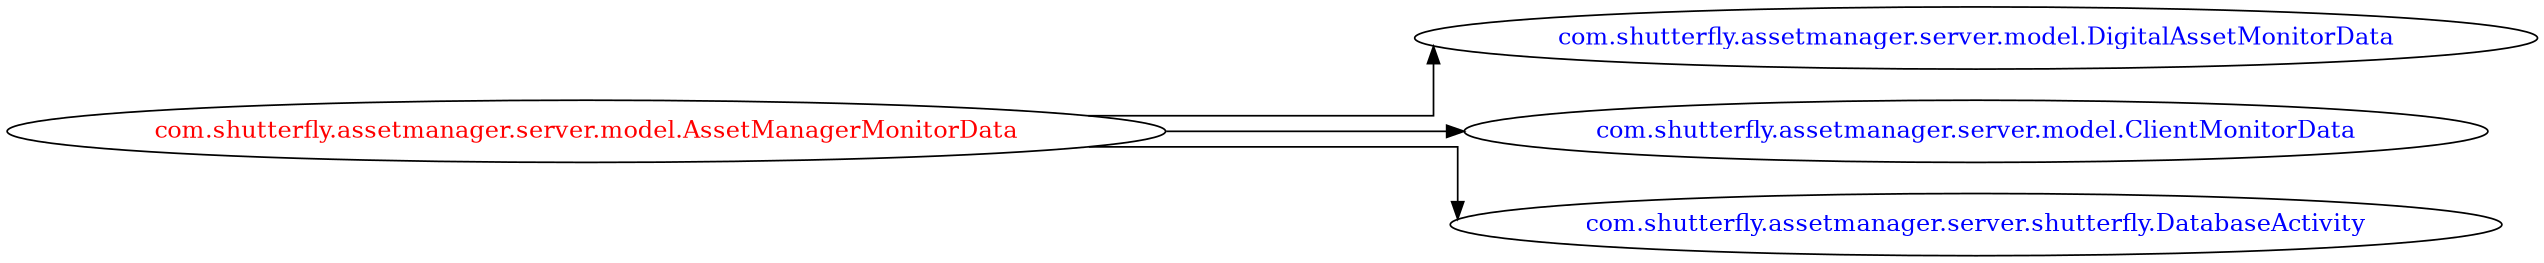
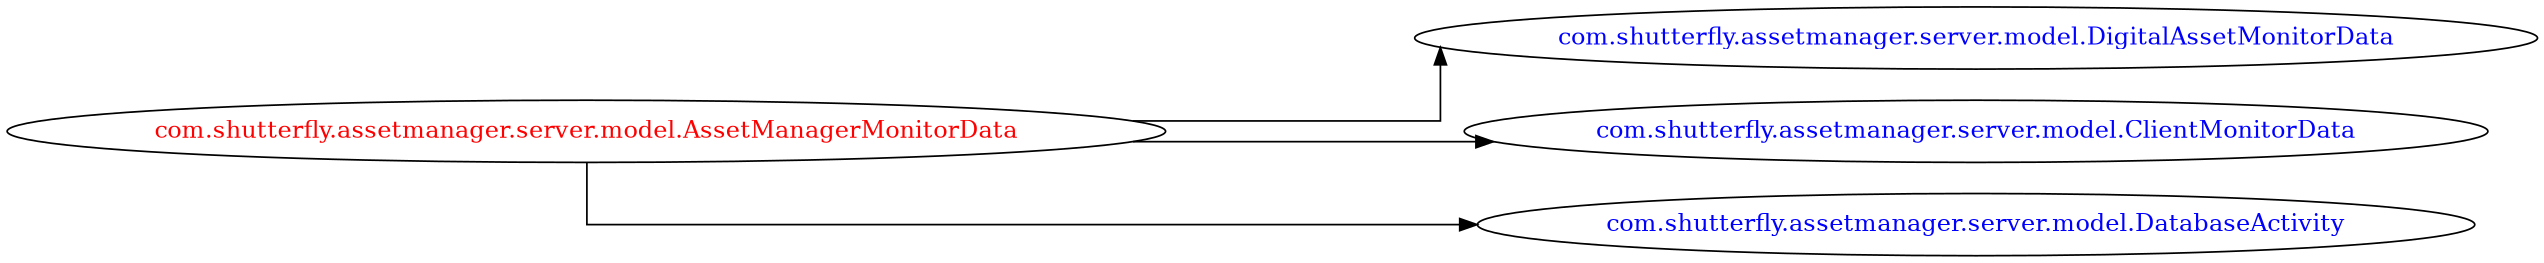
  digraph {
    concentrate=true
    rankdir=LR
    ranksep=2.0
    splines=ortho
    node [fontcolor=blue]
    "com.shutterfly.assetmanager.server.model.AssetManagerMonitorData" [fontcolor=red]
    "com.shutterfly.assetmanager.server.model.DigitalAssetMonitorData"
    "com.shutterfly.assetmanager.server.model.ClientMonitorData"
-   "com.shutterfly.assetmanager.server.model.DatabaseActivity" [label="com.shutterfly.assetmanager.server.shutterfly.DatabaseActivity"]
+   "com.shutterfly.assetmanager.server.model.DatabaseActivity"
    "com.shutterfly.assetmanager.server.model.AssetManagerMonitorData" -> "com.shutterfly.assetmanager.server.model.DigitalAssetMonitorData"
    "com.shutterfly.assetmanager.server.model.AssetManagerMonitorData" -> "com.shutterfly.assetmanager.server.model.ClientMonitorData"
    "com.shutterfly.assetmanager.server.model.AssetManagerMonitorData" -> "com.shutterfly.assetmanager.server.model.DatabaseActivity"
  }
